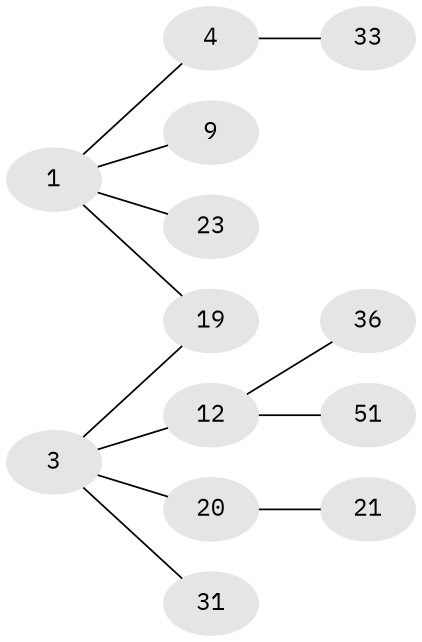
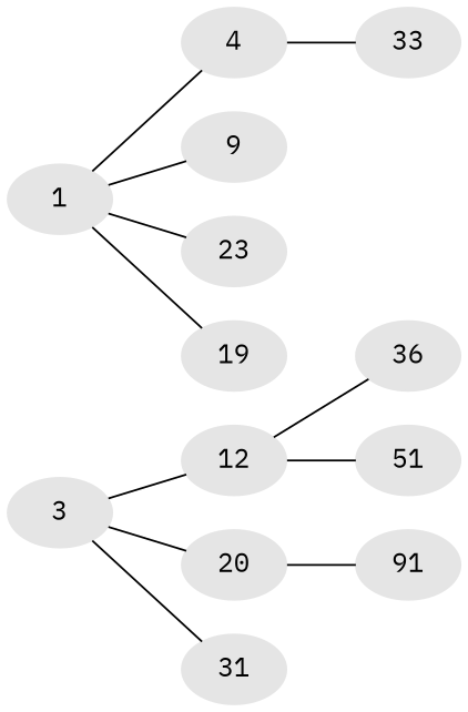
  graph {
    fontname="IBM Plex Mono"
    rankdir=LR
    node [color=gray90 fontname="IBM Plex Mono" style=filled]
    edge [fontname="IBM Plex Mono"]
    1 [super="+2+50"]
    4 [super="+48+5+35+22+28+16"]
    9 [super="+13+26"]
    23
    19
    3 [super="+14+7+11+6+15"]
    12 [super="+27+17"]
    20 [super="+30"]
    31 [super="+41+49+34"]
    33
    36
    51
-   21
+   21 [label=91]
    1 -- 4
    1 -- 9
    1 -- 23
    1 -- 19
    4 -- 33
-   3 -- 19
    3 -- 12
    3 -- 20
    3 -- 31
    12 -- 36
    12 -- 51
    20 -- 21
  }
